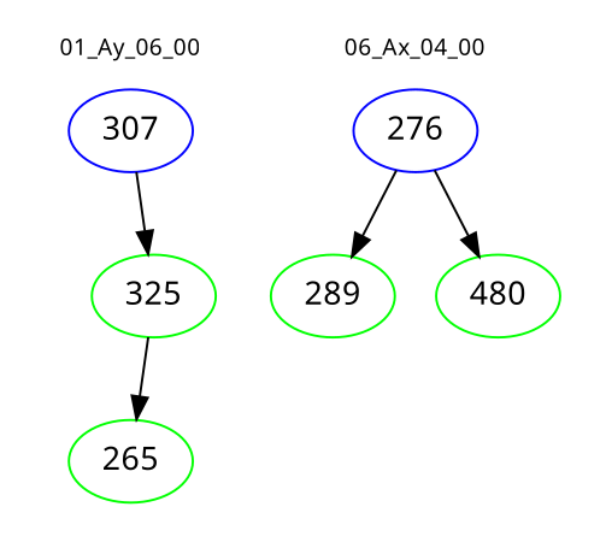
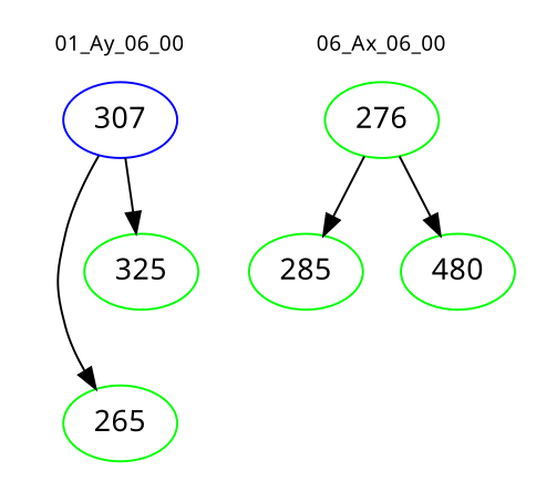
  digraph {
    fontname="Noto Sans"
    node [color=green fontname="Noto Sans"]
    edge [color=black fontname="Noto Sans"]
    n1 [color=blue label=307]
    n2 [label=265]
    n3 [label=325]
-   n4 [color=blue label=276]
-   n5 [label=289]
+   n4 [label=276]
+   n5 [label=285]
    n6 [label=480]
    subgraph cluster_1 {
      color=white
      fontsize=10
      label="01_Ay_06_00"
      n1
      n2
      n3
    }
    subgraph cluster_2 {
      color=white
      fontsize=10
-     label="06_Ax_04_00"
+     label="06_Ax_06_00"
      n4
      n5
      n6
    }
-   n3 -> n2
+   n1 -> n2
    n1 -> n3
    n4 -> n5
    n4 -> n6
  }
